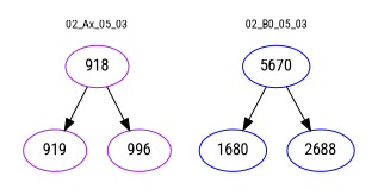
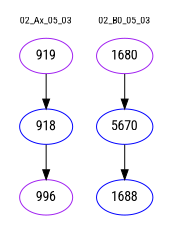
  digraph {
    fontname="Roboto Condensed"
    node [color=blue fontname="Roboto Condensed"]
    edge [color=black fontname="Roboto Condensed"]
    n1 [color=purple label=919]
-   n2 [color=purple label=918]
+   n2 [label=918]
    n3 [color=purple label=996]
-   n4 [label=1680]
+   n4 [color=purple label=1680]
    n5 [label=5670]
-   n6 [label=2688]
+   n6 [label=1688]
    subgraph cluster_1 {
      color=white
      fontsize=10
      label="02_Ax_05_03"
      n1
      n2
      n3
    }
    subgraph cluster_2 {
      color=white
      fontsize=10
      label="02_B0_05_03"
      n4
      n5
      n6
    }
-   n2 -> n1
+   n1 -> n2
    n2 -> n3
-   n5 -> n4
+   n4 -> n5
    n5 -> n6
  }
